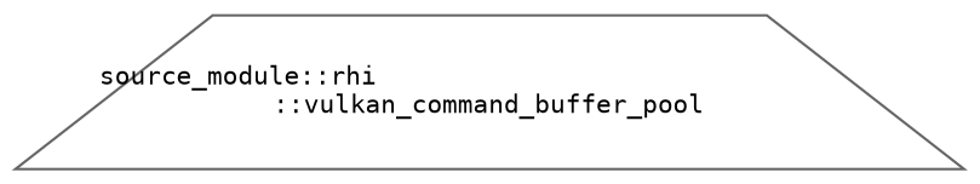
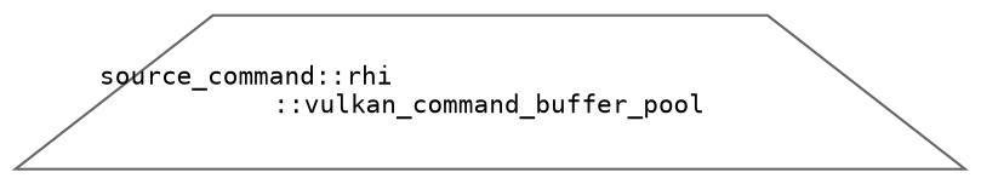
  digraph {
    rankdir=TB
    fontname="DejaVu Sans Mono"
-   n1 [color=grey40 fillcolor=white fontname="DejaVu Sans Mono" fontsize=10 height=0.2 label="source_module::rhi\l::vulkan_command_buffer_pool" shape=trapezium style=filled width=0.4]
+   n1 [color=grey40 fillcolor=white fontname="DejaVu Sans Mono" fontsize=10 height=0.2 label="source_command::rhi\l::vulkan_command_buffer_pool" shape=trapezium style=filled width=0.4]
  }
